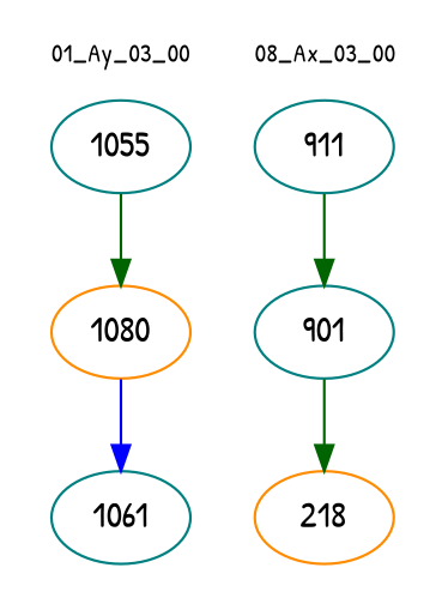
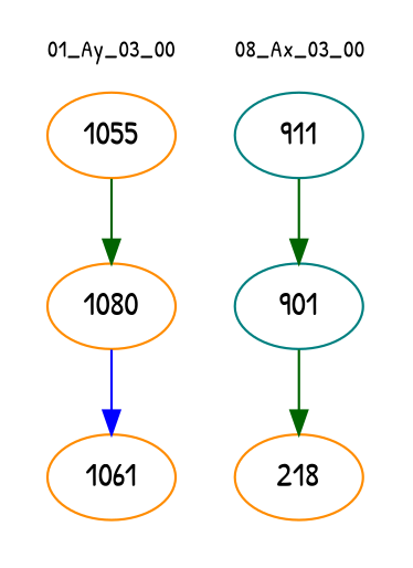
  digraph {
    fontname="Patrick Hand"
    node [color=darkorange fontname="Patrick Hand"]
    edge [color=darkgreen fontname="Patrick Hand"]
-   n1 [color=teal label=1055]
+   n1 [label=1055]
    n2 [label=1080]
-   n3 [color=teal label=1061]
+   n3 [label=1061]
    n4 [color=teal label=911]
    n5 [color=teal label=901]
    n6 [label=218]
    subgraph cluster_1 {
      color=white
      fontsize=10
      label="01_Ay_03_00"
      n1
      n2
      n3
    }
    subgraph cluster_2 {
      color=white
      fontsize=10
      label="08_Ax_03_00"
      n4
      n5
      n6
    }
    n1 -> n2
    n2 -> n3 [color=blue]
    n4 -> n5
    n5 -> n6
  }
